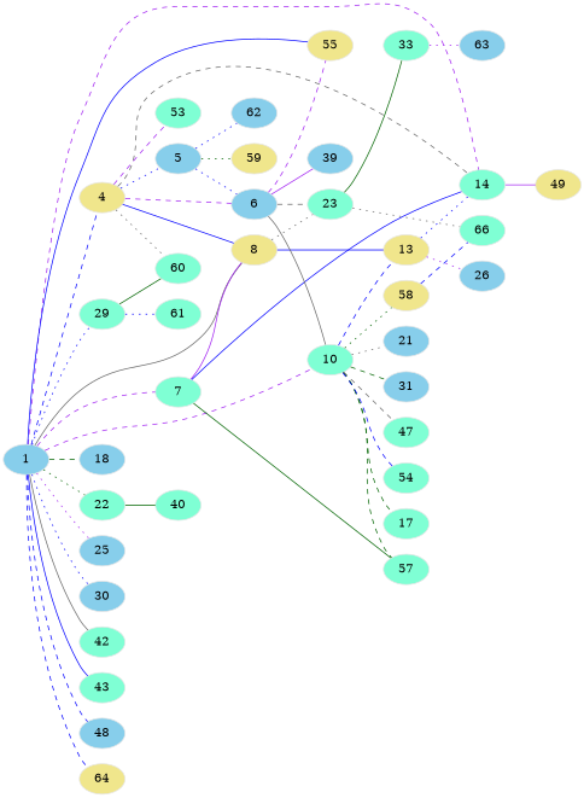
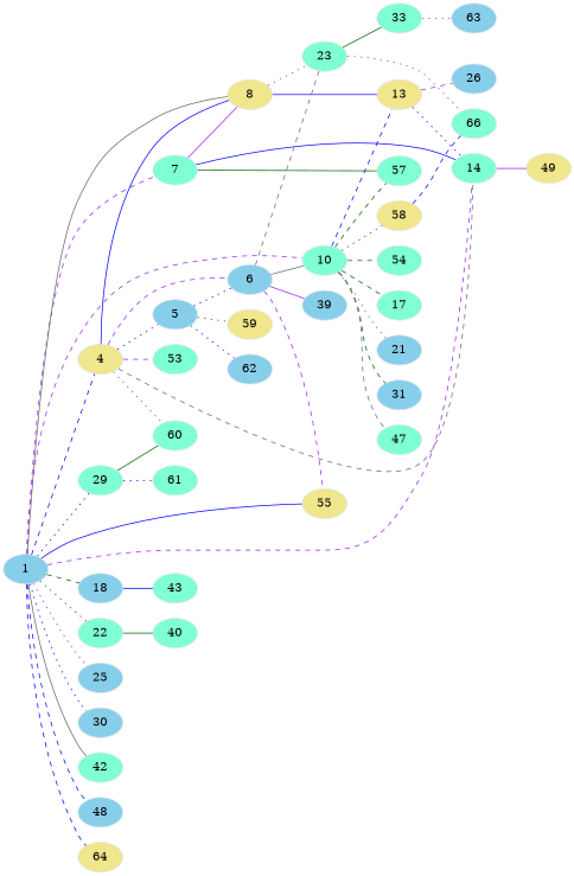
  graph {
    rankdir=LR
    node [color=gray90 fillcolor=aquamarine style=filled]
    edge [color=blue style=dashed]
    1 [fillcolor=skyblue super="+2+3"]
    4 [fillcolor=khaki super="+52"]
    7
    8 [fillcolor=khaki super="+56"]
    10 [super="+16+11+12"]
    14
    18 [fillcolor=skyblue]
    22
    25 [fillcolor=skyblue super="+32+35+37"]
    29 [super="+36"]
    30 [fillcolor=skyblue]
    42
    43
    48 [fillcolor=skyblue super="+65"]
    55 [fillcolor=khaki]
    64 [fillcolor=khaki]
    5 [fillcolor=skyblue super="+27+51+44+28"]
    6 [fillcolor=skyblue super="+20"]
    53
    60
    57
    23
    13 [fillcolor=khaki super="+45+15+38"]
    17
    21 [fillcolor=skyblue]
    31 [fillcolor=skyblue]
    47
    54
    58 [fillcolor=khaki]
    49 [fillcolor=khaki]
    40 [super="+41"]
    61
    59 [fillcolor=khaki]
    62 [fillcolor=skyblue]
    39 [fillcolor=skyblue]
    33
    66
    26 [fillcolor=skyblue]
    63 [fillcolor=skyblue]
    1 -- 4
    1 -- 7 [color=purple]
    1 -- 8 [color=gray40 style=solid]
    1 -- 10 [color=purple]
    1 -- 14 [color=purple]
    1 -- 18 [color=darkgreen]
    1 -- 22 [color=darkgreen style=dotted]
    1 -- 25 [color=purple style=dotted]
    1 -- 29 [style=dotted]
    1 -- 30 [style=dotted]
    1 -- 42 [color=gray40 style=solid]
-   1 -- 43 [style=solid]
+   18 -- 43 [style=solid]
    1 -- 48
    1 -- 55 [style=solid]
    1 -- 64
    4 -- 8 [style=solid]
    4 -- 14 [color=gray40]
    4 -- 5 [style=dotted]
    4 -- 6 [color=purple]
    4 -- 53 [color=purple]
    4 -- 60 [color=gray40 style=dotted]
    7 -- 8 [color=purple style=solid]
    7 -- 14 [style=solid]
    7 -- 57 [color=darkgreen style=solid]
    8 -- 23 [color=gray40 style=dotted]
    8 -- 13 [style=solid]
    10 -- 57 [color=darkgreen]
    10 -- 13
    10 -- 17 [color=darkgreen]
    10 -- 21 [color=gray40 style=dotted]
    10 -- 31 [color=darkgreen]
    10 -- 47 [color=gray40]
-   10 -- 54
+   10 -- 54 [color=darkgreen]
    10 -- 58 [color=darkgreen style=dotted]
    14 -- 49 [color=purple style=solid]
    22 -- 40 [color=darkgreen style=solid]
    29 -- 60 [color=darkgreen style=solid]
    29 -- 61 [style=dotted]
    5 -- 6 [style=dotted]
    5 -- 59 [color=darkgreen style=dotted]
    5 -- 62 [style=dotted]
    6 -- 10 [color=gray40 style=solid]
    6 -- 55 [color=purple]
    6 -- 23 [color=gray40]
    6 -- 39 [color=purple style=solid]
    23 -- 33 [color=darkgreen style=solid]
    23 -- 66 [color=gray40 style=dotted]
    13 -- 14 [style=dotted weight=2]
-   13 -- 26 [color=purple style=dotted]
+   13 -- 26 [color=purple]
    58 -- 66
    33 -- 63 [color=purple style=dotted]
  }
